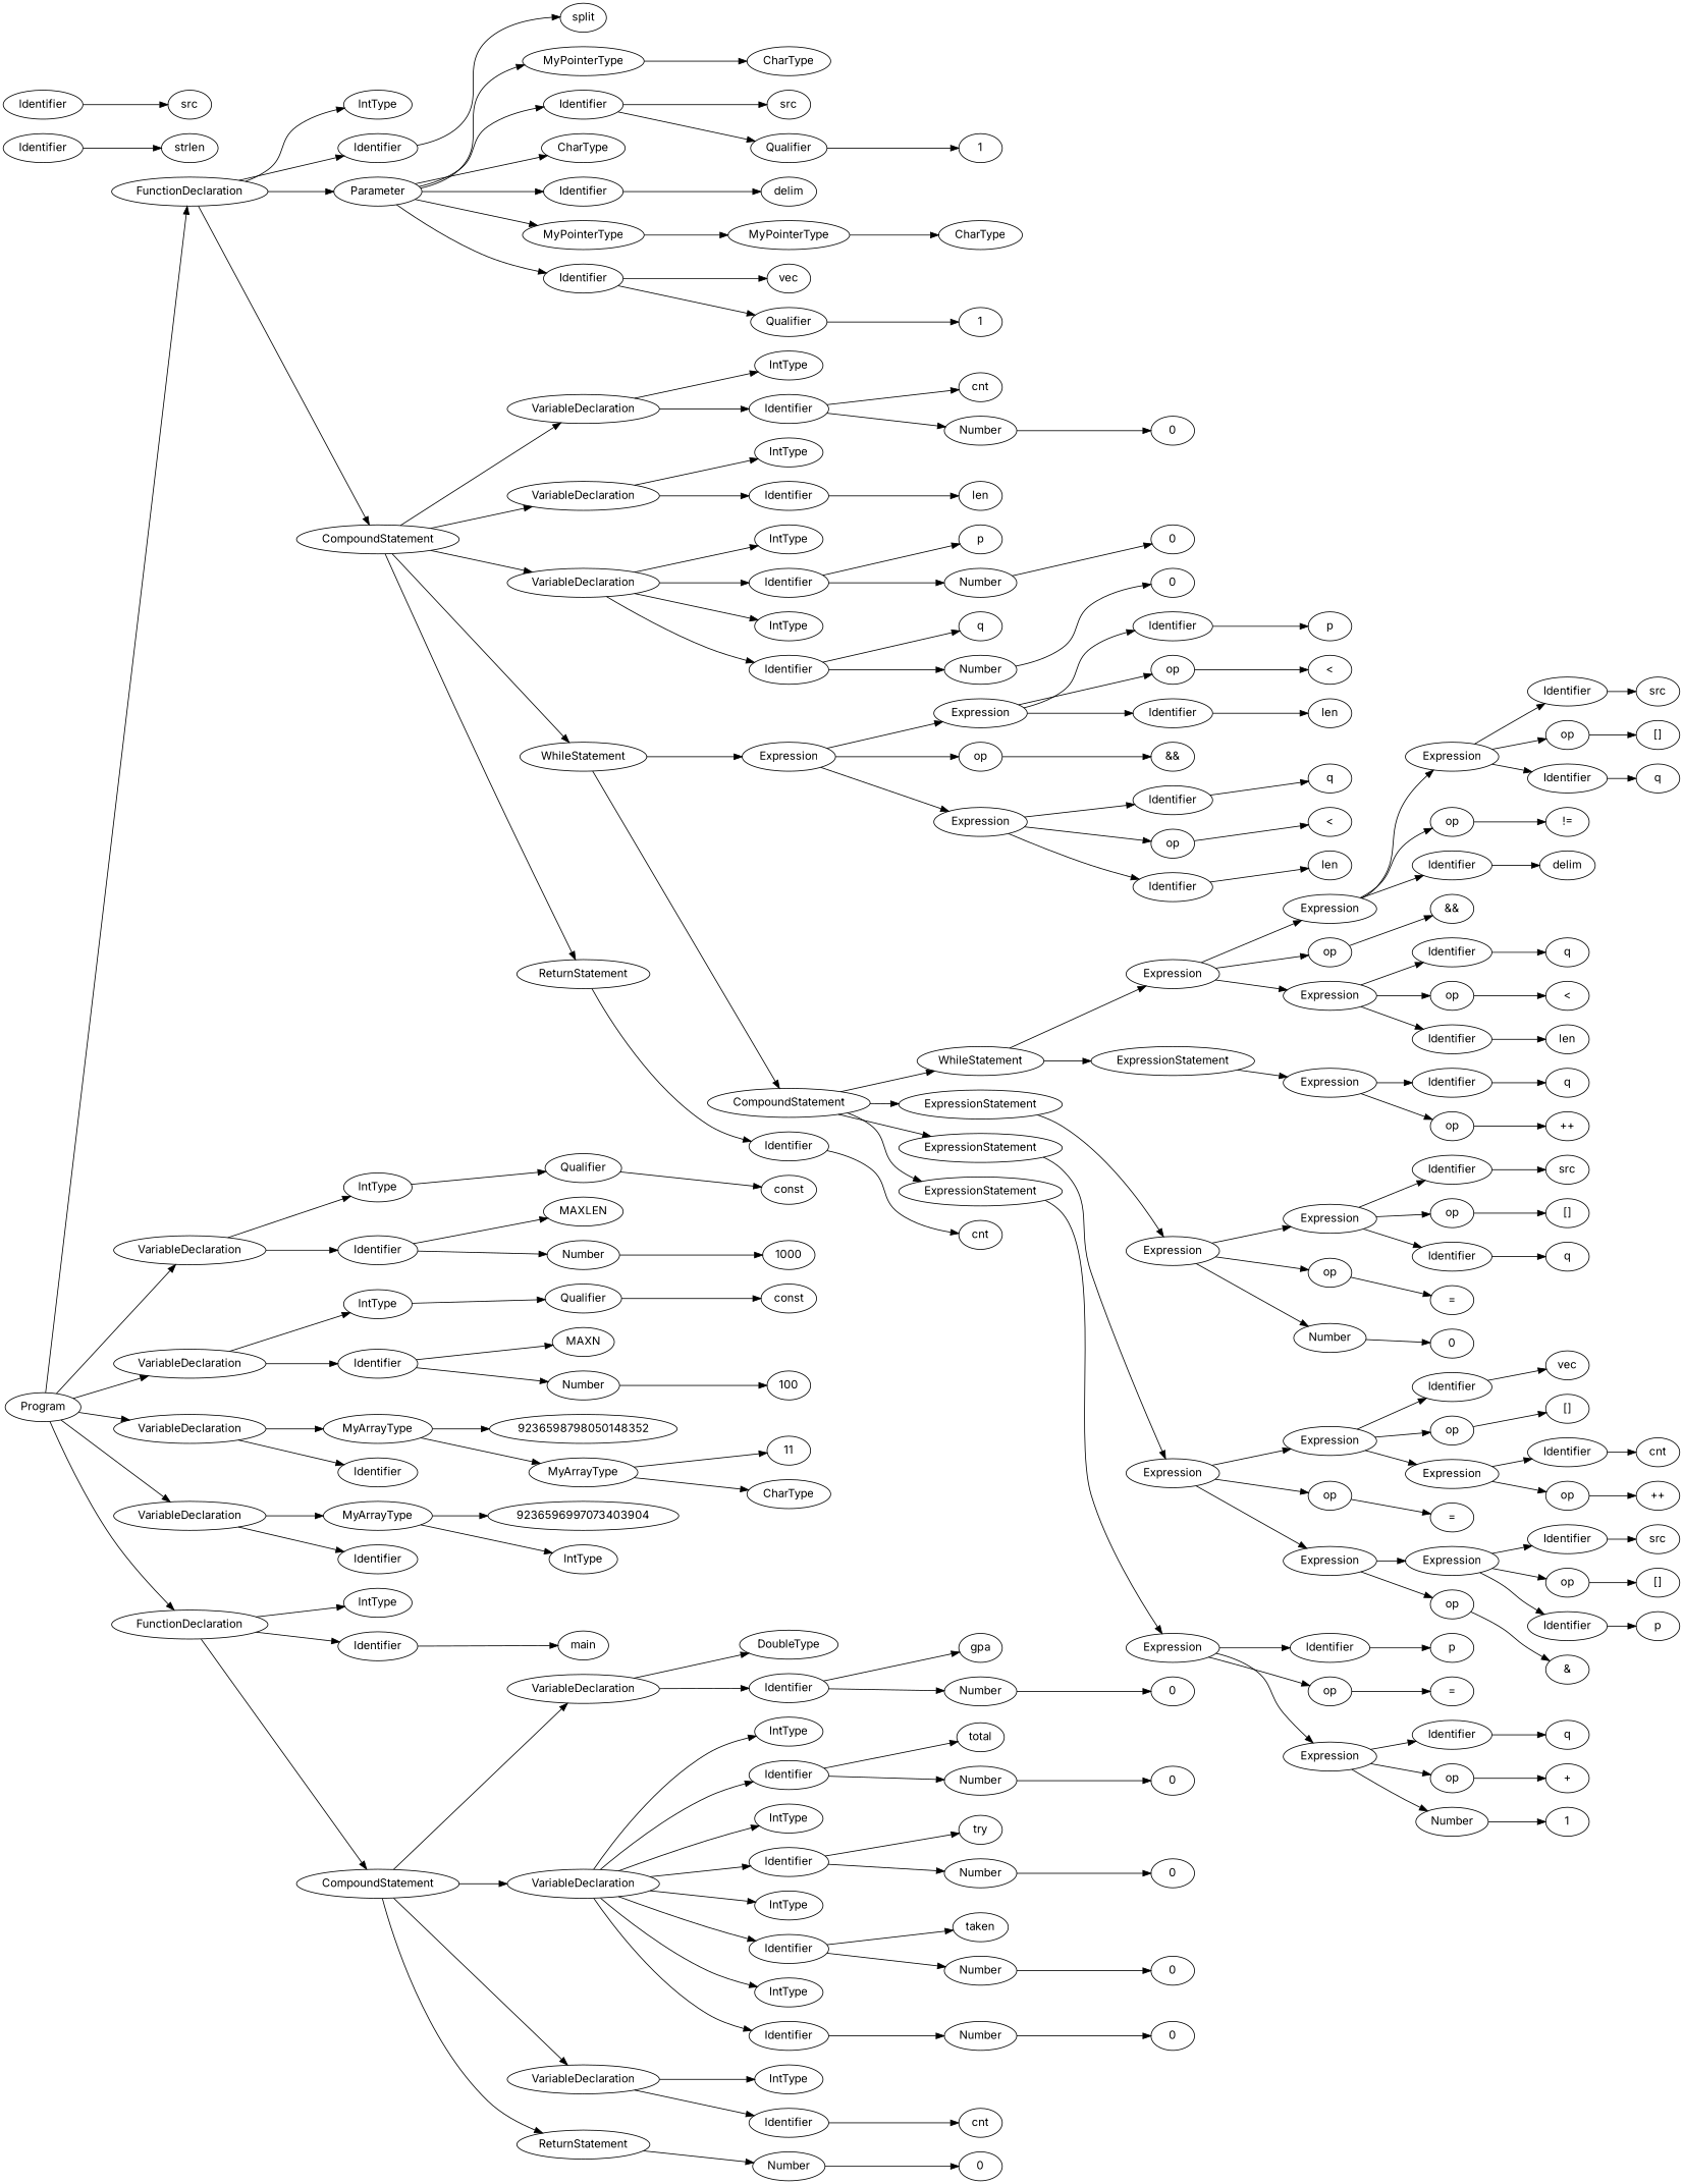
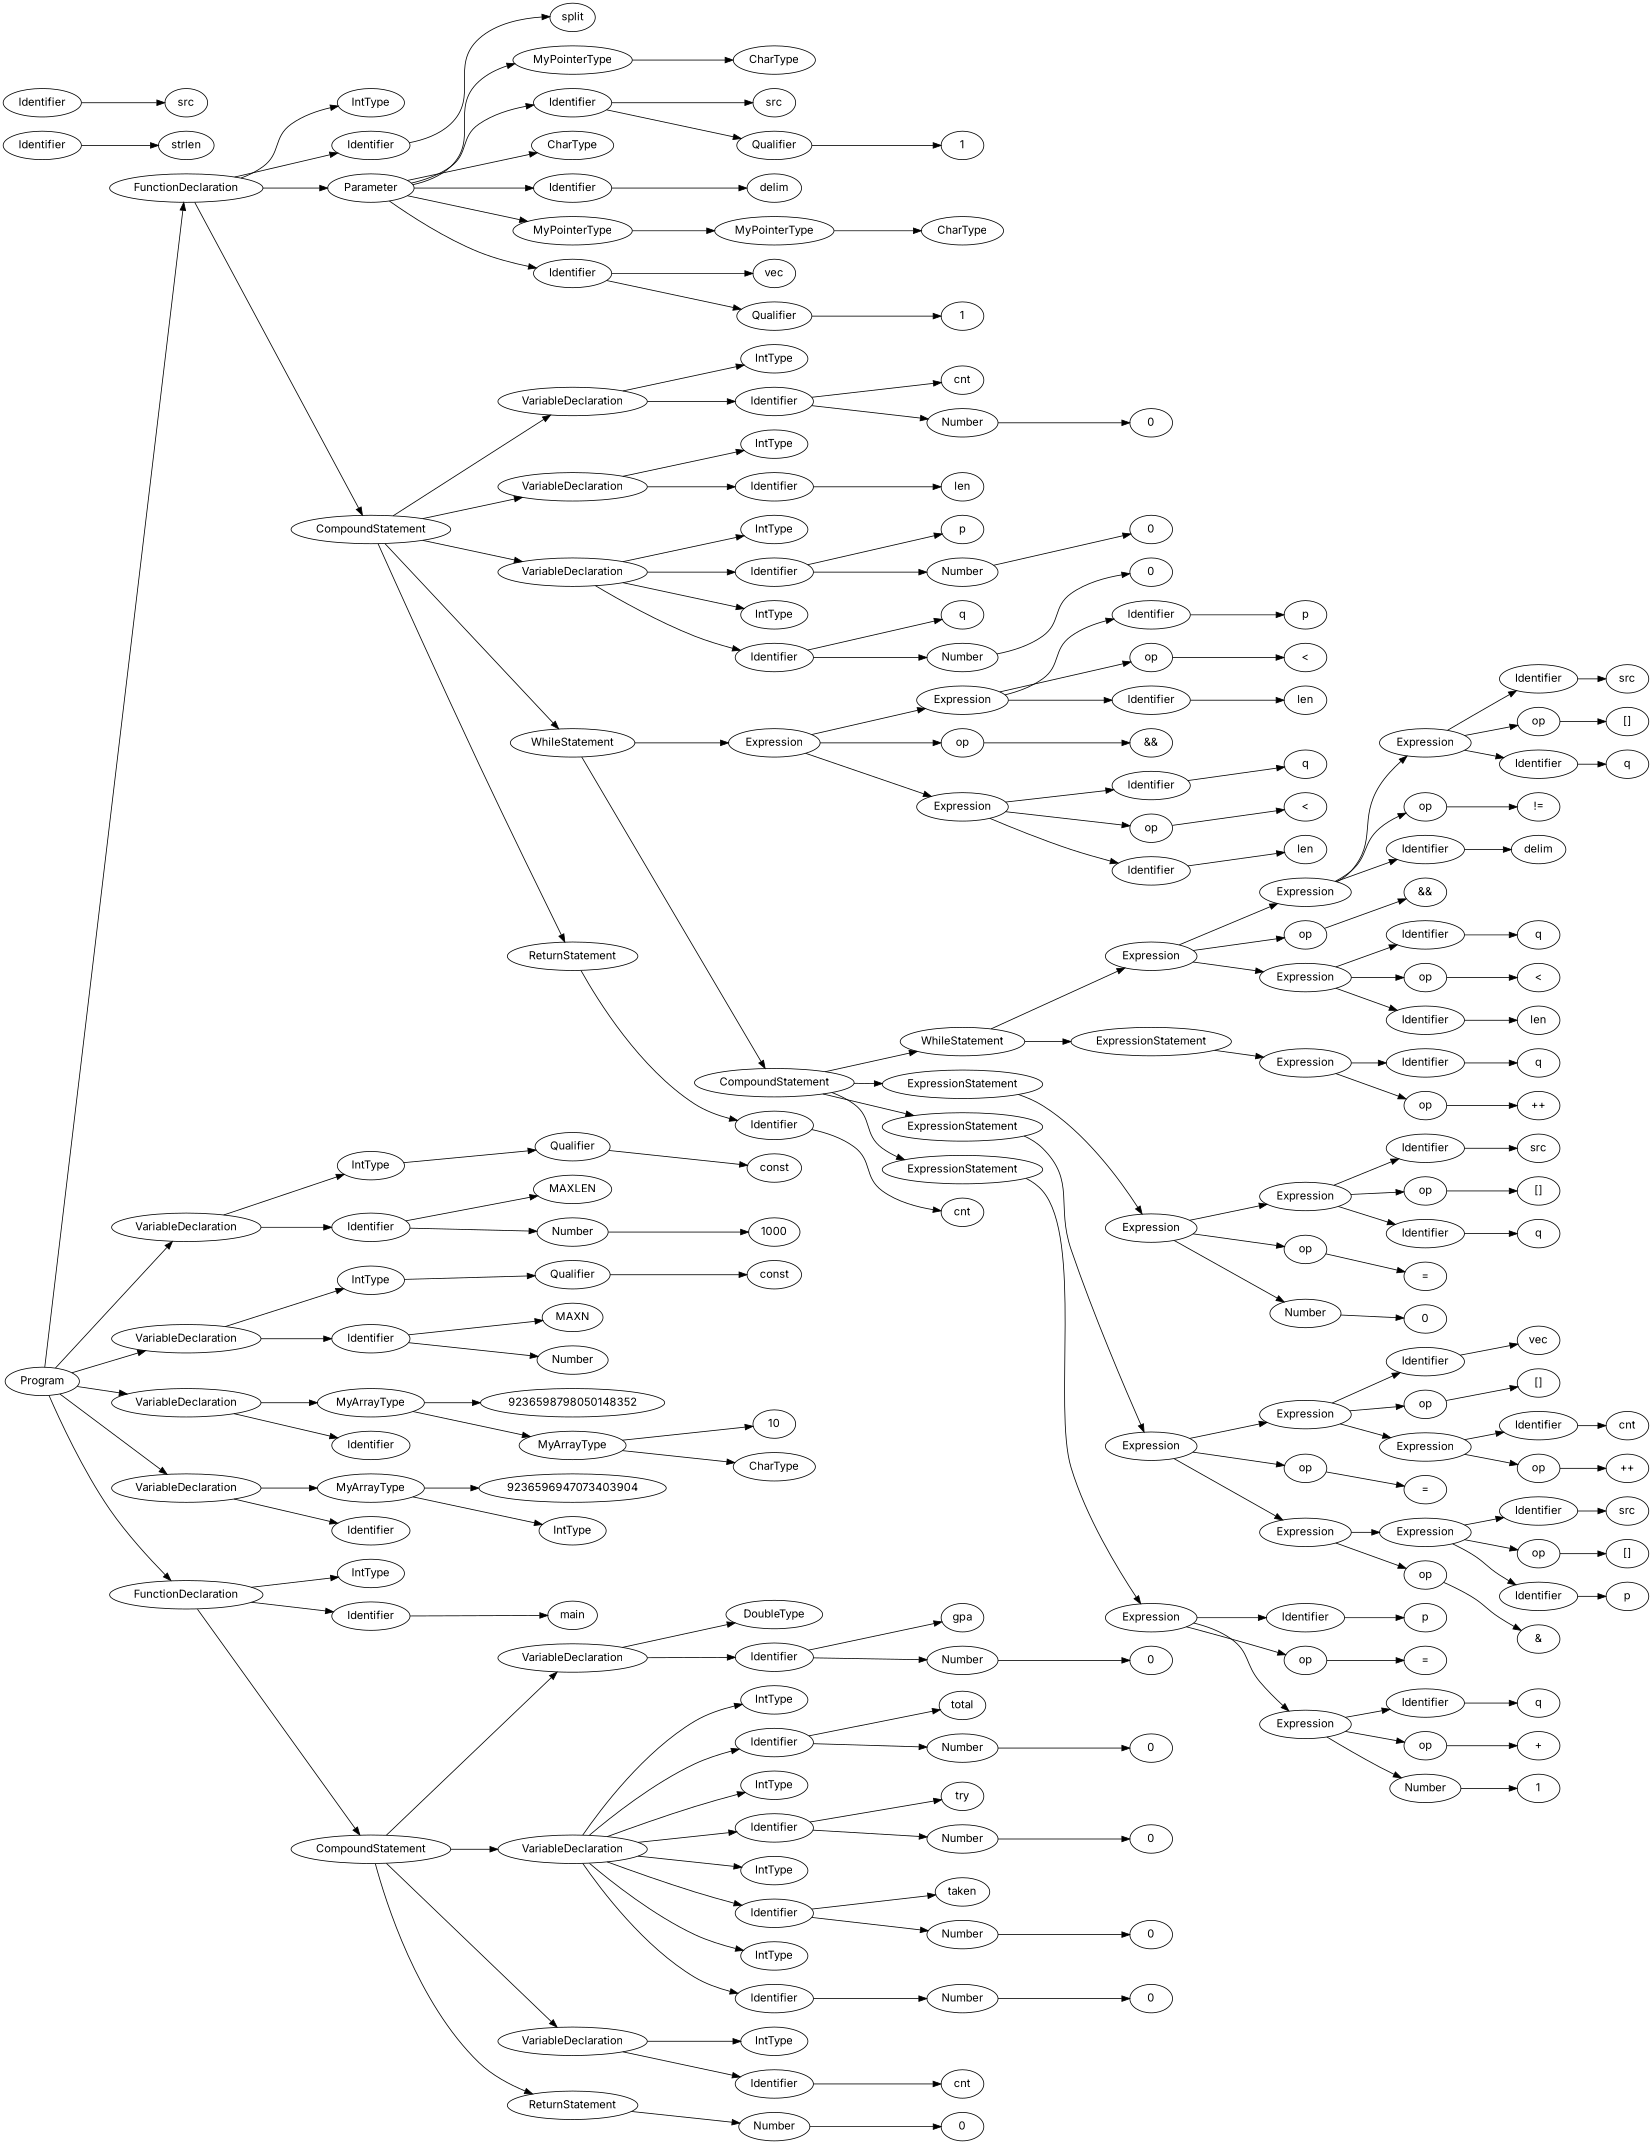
  digraph {
    fontname=Inter
    rankdir=LR
    node [fontname=Inter]
    edge [fontname=Inter]
    n1 [label=Program]
    n2 [label=FunctionDeclaration]
    n3 [label=VariableDeclaration]
    n4 [label=VariableDeclaration]
    n5 [label=VariableDeclaration]
    n6 [label=VariableDeclaration]
    n7 [label=FunctionDeclaration]
    n8 [label=IntType]
    n9 [label=Identifier]
    n10 [label=Parameter]
    n11 [label=CompoundStatement]
    n12 [label=IntType]
    n13 [label=Identifier]
    n14 [label=IntType]
    n15 [label=Identifier]
    n16 [label=MyArrayType]
    n17 [label=Identifier]
    n18 [label=MyArrayType]
    n19 [label=Identifier]
    n20 [label=IntType]
    n21 [label=Identifier]
    n22 [label=CompoundStatement]
    n23 [label=split]
    n24 [label=MyPointerType]
    n25 [label=Identifier]
    n26 [label=CharType]
    n27 [label=Identifier]
    n28 [label=MyPointerType]
    n29 [label=Identifier]
    n30 [label=VariableDeclaration]
    n31 [label=VariableDeclaration]
    n32 [label=VariableDeclaration]
    n33 [label=WhileStatement]
    n34 [label=ReturnStatement]
    n35 [label=CharType]
    n36 [label=src]
    n37 [label=Qualifier]
    n38 [label=delim]
    n39 [label=MyPointerType]
    n40 [label=vec]
    n41 [label=Qualifier]
    n42 [label=1]
    n43 [label=CharType]
    n44 [label=1]
    n45 [label=IntType]
    n46 [label=Identifier]
    n47 [label=IntType]
    n48 [label=Identifier]
    n49 [label=IntType]
    n50 [label=Identifier]
    n51 [label=IntType]
    n52 [label=Identifier]
    n53 [label=Expression]
    n54 [label=CompoundStatement]
    n55 [label=Identifier]
    n56 [label=cnt]
    n57 [label=Number]
    n58 [label=0]
    n59 [label=len]
    n60 [label=Identifier]
    n61 [label=strlen]
    n62 [label=Identifier]
    n63 [label=src]
    n64 [label=p]
    n65 [label=Number]
    n66 [label=q]
    n67 [label=Number]
    n68 [label=0]
    n69 [label=0]
    n70 [label=Expression]
    n71 [label=op]
    n72 [label=Expression]
    n73 [label=WhileStatement]
    n74 [label=ExpressionStatement]
    n75 [label=ExpressionStatement]
    n76 [label=ExpressionStatement]
    n77 [label=Identifier]
    n78 [label=op]
    n79 [label=Identifier]
    n80 [label="&&"]
    n81 [label=Identifier]
    n82 [label=op]
    n83 [label=Identifier]
    n84 [label=p]
    n85 [label="<"]
    n86 [label=len]
    n87 [label=q]
    n88 [label="<"]
    n89 [label=len]
    n90 [label=Expression]
    n91 [label=ExpressionStatement]
    n92 [label=Expression]
    n93 [label=Expression]
    n94 [label=Expression]
    n95 [label=Expression]
    n96 [label=op]
    n97 [label=Expression]
    n98 [label=Expression]
    n99 [label=Expression]
    n100 [label=op]
    n101 [label=Identifier]
    n102 [label="&&"]
    n103 [label=Identifier]
    n104 [label=op]
    n105 [label=Identifier]
    n106 [label=Identifier]
    n107 [label=op]
    n108 [label=Identifier]
    n109 [label="!="]
    n110 [label=delim]
    n111 [label=src]
    n112 [label="[]"]
    n113 [label=q]
    n114 [label=q]
    n115 [label="<"]
    n116 [label=len]
    n117 [label=Identifier]
    n118 [label=op]
    n119 [label=q]
    n120 [label="++"]
    n121 [label=Expression]
    n122 [label=op]
    n123 [label=Number]
    n124 [label=Identifier]
    n125 [label=op]
    n126 [label=Identifier]
    n127 [label="="]
    n128 [label=0]
    n129 [label=src]
    n130 [label="[]"]
    n131 [label=q]
    n132 [label=Expression]
    n133 [label=op]
    n134 [label=Expression]
    n135 [label=Identifier]
    n136 [label=op]
    n137 [label=Expression]
    n138 [label="="]
    n139 [label=Expression]
    n140 [label=op]
    n141 [label=vec]
    n142 [label="[]"]
    n143 [label=Identifier]
    n144 [label=op]
    n145 [label=cnt]
    n146 [label="++"]
    n147 [label=Identifier]
    n148 [label=op]
    n149 [label=Identifier]
    n150 [label="&"]
    n151 [label=src]
    n152 [label="[]"]
    n153 [label=p]
    n154 [label=Identifier]
    n155 [label=op]
    n156 [label=Expression]
    n157 [label=p]
    n158 [label="="]
    n159 [label=Identifier]
    n160 [label=op]
    n161 [label=Number]
    n162 [label=q]
    n163 [label="+"]
    n164 [label=1]
    n165 [label=cnt]
    n166 [label=Qualifier]
    n167 [label=MAXLEN]
    n168 [label=Number]
    n169 [label=const]
    n170 [label=1000]
    n171 [label=Qualifier]
    n172 [label=MAXN]
    n173 [label=Number]
    n174 [label=const]
-   n175 [label=100]
    n176 [label=9236598798050148352]
    n177 [label=MyArrayType]
-   n178 [label=11]
+   n178 [label=10]
    n179 [label=CharType]
-   n180 [label=9236596997073403904]
+   n180 [label=9236596947073403904]
    n181 [label=IntType]
    n182 [label=main]
    n183 [label=VariableDeclaration]
    n184 [label=VariableDeclaration]
    n185 [label=VariableDeclaration]
    n186 [label=ReturnStatement]
    n187 [label=DoubleType]
    n188 [label=Identifier]
    n189 [label=IntType]
    n190 [label=Identifier]
    n191 [label=IntType]
    n192 [label=Identifier]
    n193 [label=IntType]
    n194 [label=Identifier]
    n195 [label=IntType]
    n196 [label=Identifier]
    n197 [label=IntType]
    n198 [label=Identifier]
    n199 [label=Number]
    n200 [label=gpa]
    n201 [label=Number]
    n202 [label=0]
    n203 [label=total]
    n204 [label=Number]
    n205 [label=try]
    n206 [label=Number]
    n207 [label=taken]
    n208 [label=Number]
    n209 [label=Number]
    n210 [label=0]
    n211 [label=0]
    n212 [label=0]
    n213 [label=0]
    n214 [label=cnt]
    n215 [label=0]
    n1 -> n2
    n1 -> n3
    n1 -> n4
    n1 -> n5
    n1 -> n6
    n1 -> n7
    n2 -> n8
    n2 -> n9
    n2 -> n10
    n2 -> n11
    n3 -> n12
    n3 -> n13
    n4 -> n14
    n4 -> n15
    n5 -> n16
    n5 -> n17
    n6 -> n18
    n6 -> n19
    n7 -> n20
    n7 -> n21
    n7 -> n22
    n9 -> n23
    n10 -> n24
    n10 -> n25
    n10 -> n26
    n10 -> n27
    n10 -> n28
    n10 -> n29
    n11 -> n30
    n11 -> n31
    n11 -> n32
    n11 -> n33
    n11 -> n34
    n12 -> n166
    n13 -> n167
    n13 -> n168
    n14 -> n171
    n15 -> n172
    n15 -> n173
    n16 -> n176
    n16 -> n177
    n18 -> n180
    n18 -> n181
    n21 -> n182
    n22 -> n183
    n22 -> n184
    n22 -> n185
    n22 -> n186
    n24 -> n35
    n25 -> n36
    n25 -> n37
    n27 -> n38
    n28 -> n39
    n29 -> n40
    n29 -> n41
    n30 -> n45
    n30 -> n46
    n31 -> n47
    n31 -> n48
    n32 -> n49
    n32 -> n50
    n32 -> n51
    n32 -> n52
    n33 -> n53
    n33 -> n54
    n34 -> n55
    n37 -> n42
    n39 -> n43
    n41 -> n44
    n46 -> n56
    n46 -> n57
    n48 -> n59
    n50 -> n64
    n50 -> n65
    n52 -> n66
    n52 -> n67
    n53 -> n70
    n53 -> n71
    n53 -> n72
    n54 -> n73
    n54 -> n74
    n54 -> n75
    n54 -> n76
    n55 -> n165
    n57 -> n58
    n60 -> n61
    n62 -> n63
    n65 -> n68
    n67 -> n69
    n70 -> n77
    n70 -> n78
    n70 -> n79
    n71 -> n80
    n72 -> n81
    n72 -> n82
    n72 -> n83
    n73 -> n90
    n73 -> n91
    n74 -> n92
    n75 -> n93
    n76 -> n94
    n77 -> n84
    n78 -> n85
    n79 -> n86
    n81 -> n87
    n82 -> n88
    n83 -> n89
    n90 -> n95
    n90 -> n96
    n90 -> n97
    n91 -> n98
    n92 -> n121
    n92 -> n122
    n92 -> n123
    n93 -> n132
    n93 -> n133
    n93 -> n134
    n94 -> n154
    n94 -> n155
    n94 -> n156
    n95 -> n99
    n95 -> n100
    n95 -> n101
    n96 -> n102
    n97 -> n103
    n97 -> n104
    n97 -> n105
    n98 -> n117
    n98 -> n118
    n99 -> n106
    n99 -> n107
    n99 -> n108
    n100 -> n109
    n101 -> n110
    n103 -> n114
    n104 -> n115
    n105 -> n116
    n106 -> n111
    n107 -> n112
    n108 -> n113
    n117 -> n119
    n118 -> n120
    n121 -> n124
    n121 -> n125
    n121 -> n126
    n122 -> n127
    n123 -> n128
    n124 -> n129
    n125 -> n130
    n126 -> n131
    n132 -> n135
    n132 -> n136
    n132 -> n137
    n133 -> n138
    n134 -> n139
    n134 -> n140
    n135 -> n141
    n136 -> n142
    n137 -> n143
    n137 -> n144
    n139 -> n147
    n139 -> n148
    n139 -> n149
    n140 -> n150
    n143 -> n145
    n144 -> n146
    n147 -> n151
    n148 -> n152
    n149 -> n153
    n154 -> n157
    n155 -> n158
    n156 -> n159
    n156 -> n160
    n156 -> n161
    n159 -> n162
    n160 -> n163
    n161 -> n164
    n166 -> n169
    n168 -> n170
    n171 -> n174
-   n173 -> n175
    n177 -> n178
    n177 -> n179
    n183 -> n187
    n183 -> n188
    n184 -> n189
    n184 -> n190
    n184 -> n191
    n184 -> n192
    n184 -> n193
    n184 -> n194
    n184 -> n195
    n184 -> n196
    n185 -> n197
    n185 -> n198
    n186 -> n199
    n188 -> n200
    n188 -> n201
    n190 -> n203
    n190 -> n204
    n192 -> n205
    n192 -> n206
    n194 -> n207
    n194 -> n208
    n196 -> n209
    n198 -> n214
    n199 -> n215
    n201 -> n202
    n204 -> n210
    n206 -> n211
    n208 -> n212
    n209 -> n213
  }
